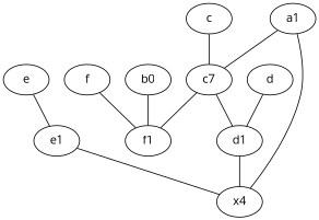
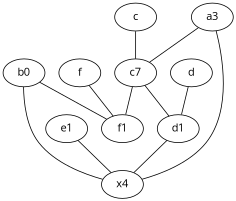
  graph {
    fontname="Open Sans"
    node [fontname="Open Sans" labelfontsize=50]
    edge [fontname="Open Sans"]
    f
    f1
    n3 [label=c7]
    d1
    n5 [label=x4]
-   e
    e1
    c
    d
    n10 [label=b0]
-   a1
+   a1 [label=a3]
    f -- f1
    n3 -- f1
    n3 -- d1
    d1 -- n5
-   e -- e1
    e1 -- n5
    c -- n3
    d -- d1
    n10 -- f1
+   n10 -- n5
    a1 -- n3
    a1 -- n5
  }
